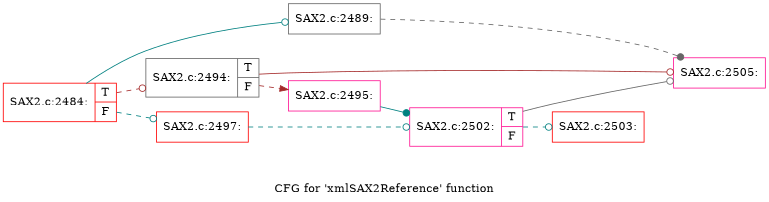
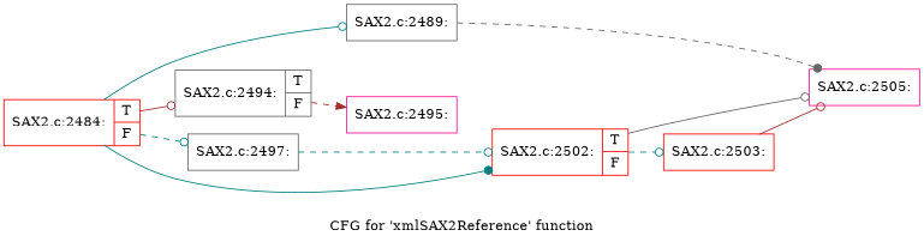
  digraph {
    label="CFG for 'xmlSAX2Reference' function"
    rankdir=LR
    node [color=red shape=record]
    edge [arrowhead=odot color=teal style=solid]
    n1 [label="{SAX2.c:2484:|{<s0>T|<s1>F}}"]
    n2 [color=gray40 label="{SAX2.c:2489:}"]
    n3 [color=gray40 label="{SAX2.c:2494:|{<s0>T|<s1>F}}"]
-   n4 [label="{SAX2.c:2497:}"]
+   n4 [color=gray40 label="{SAX2.c:2497:}"]
    n5 [color=deeppink label="{SAX2.c:2505:}"]
    n6 [color=deeppink label="{SAX2.c:2495:}"]
-   n7 [color=deeppink label="{SAX2.c:2502:|{<s0>T|<s1>F}}"]
+   n7 [label="{SAX2.c:2502:|{<s0>T|<s1>F}}"]
    n8 [label="{SAX2.c:2503:}"]
    n1 -> n2
-   n1 -> n3 [color=brown style=dashed]
+   n1 -> n3 [color=brown]
    n1 -> n4 [style=dashed]
    n2 -> n5 [arrowhead=dot color=gray40 style=dashed]
    n3 -> n6 [arrowhead=normal color=brown style=dashed]
    n4 -> n7 [style=dashed]
-   n6 -> n7 [arrowhead=dot]
+   n1 -> n7 [arrowhead=dot]
    n7 -> n5 [color=gray40]
    n7 -> n8 [style=dashed]
-   n3 -> n5 [color=brown]
+   n8 -> n5 [color=brown]
  }
